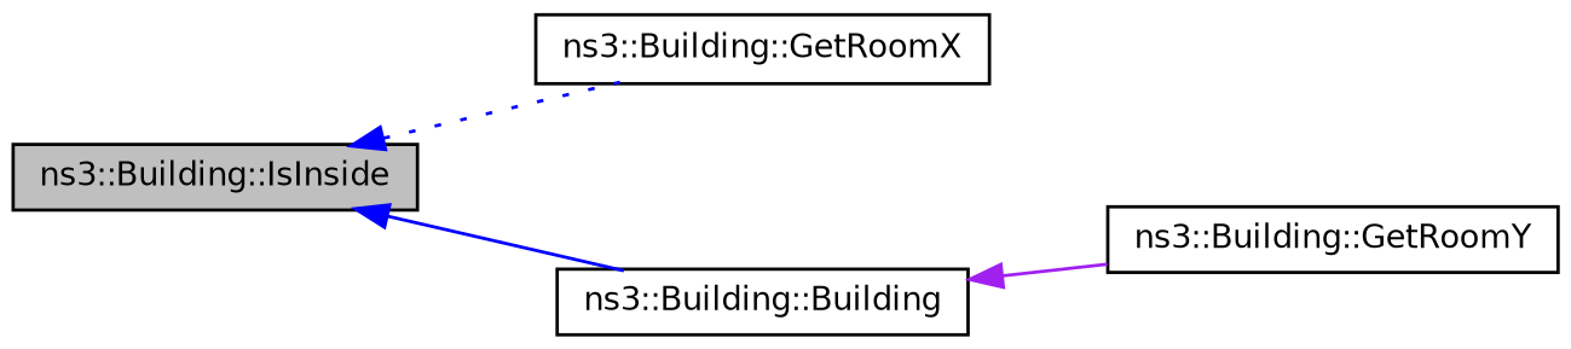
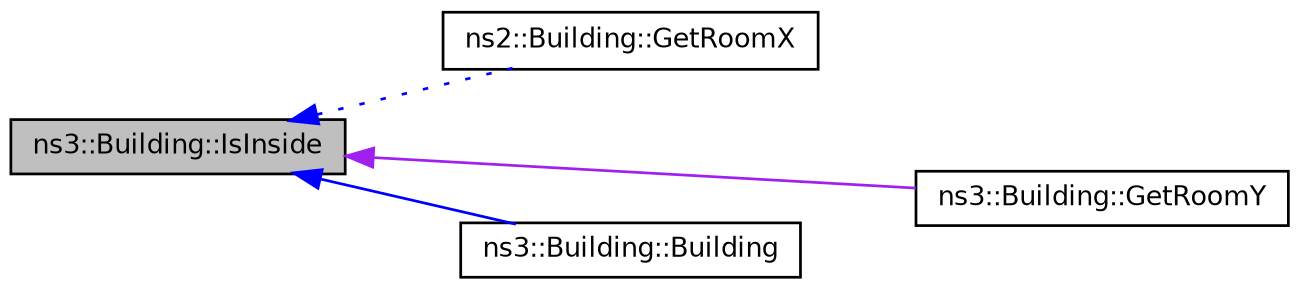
  digraph {
    rankdir=LR
    node [color=black fillcolor=white fontname=Helvetica fontsize=10 shape=record style=filled]
    edge [color=blue dir=back fontname=Helvetica fontsize=10 labelfontname=Helvetica labelfontsize=10 style=solid]
    n1 [fillcolor=grey75 fontcolor=black height=0.2 label="ns3::Building::IsInside" width=0.4]
-   n2 [height=0.2 label="ns3::Building::GetRoomX" width=0.4]
+   n2 [height=0.2 label="ns2::Building::GetRoomX" width=0.4]
    n3 [height=0.2 label="ns3::Building::GetRoomY" width=0.4]
    n4 [height=0.2 label="ns3::Building::Building" width=0.4]
    n1 -> n2 [style=dotted]
-   n4 -> n3 [color=purple]
+   n1 -> n3 [color=purple]
    n1 -> n4
  }
